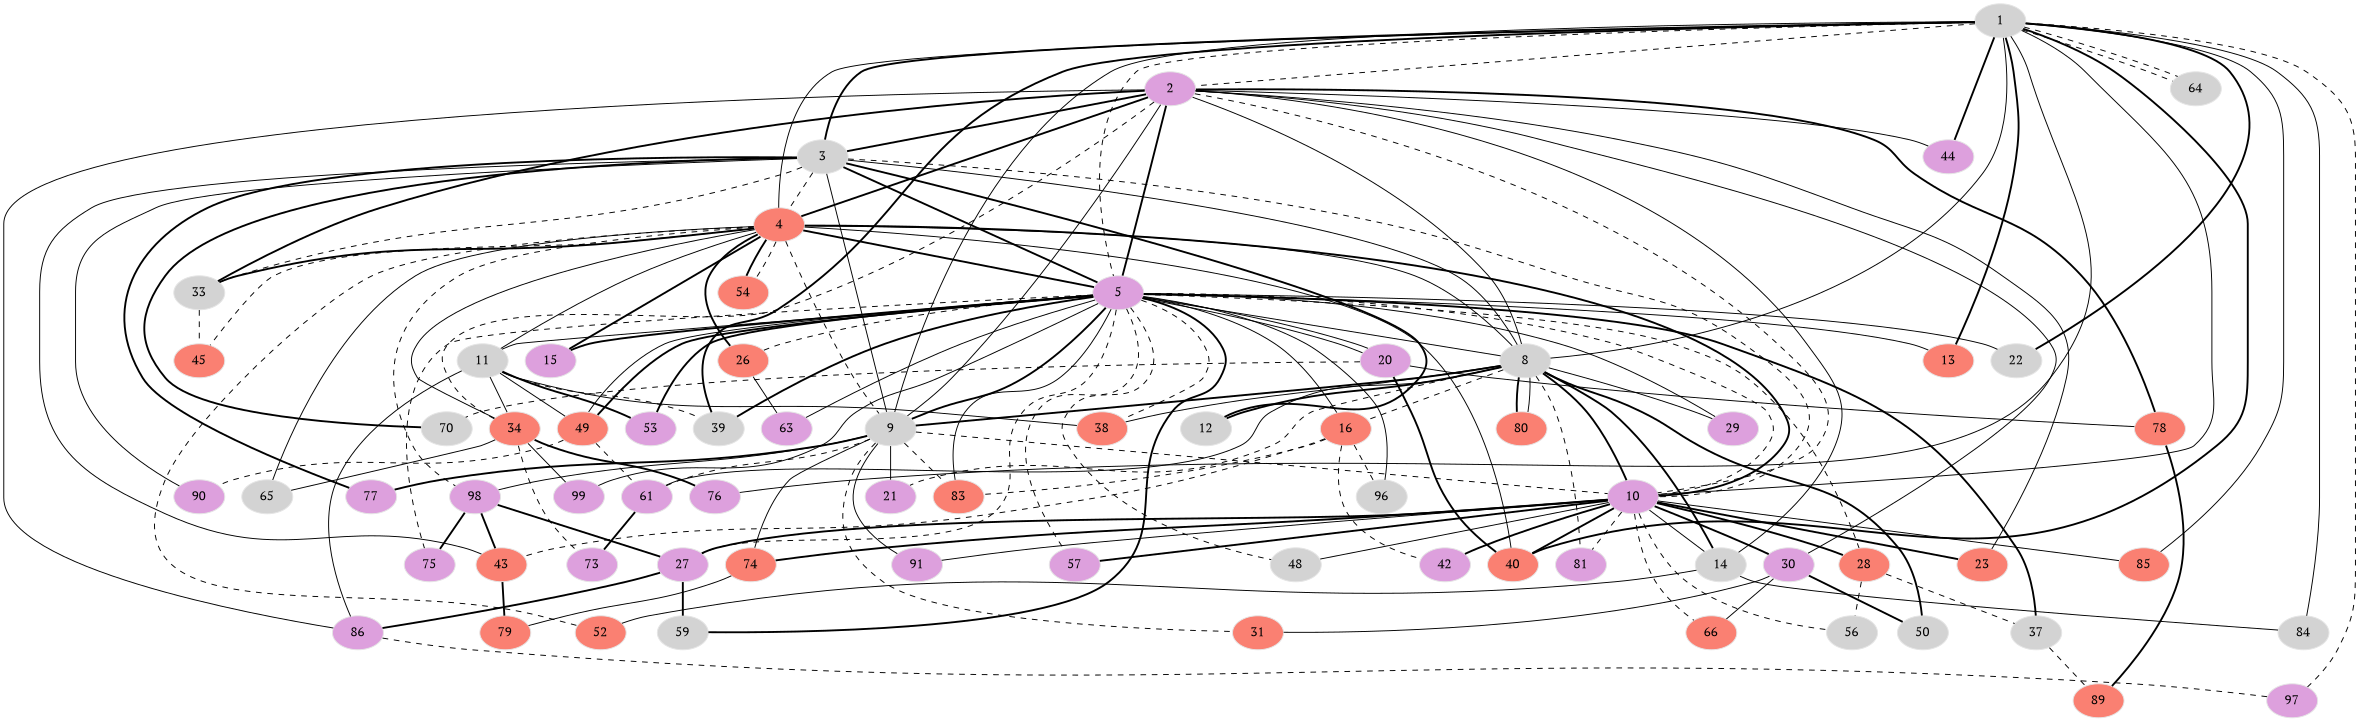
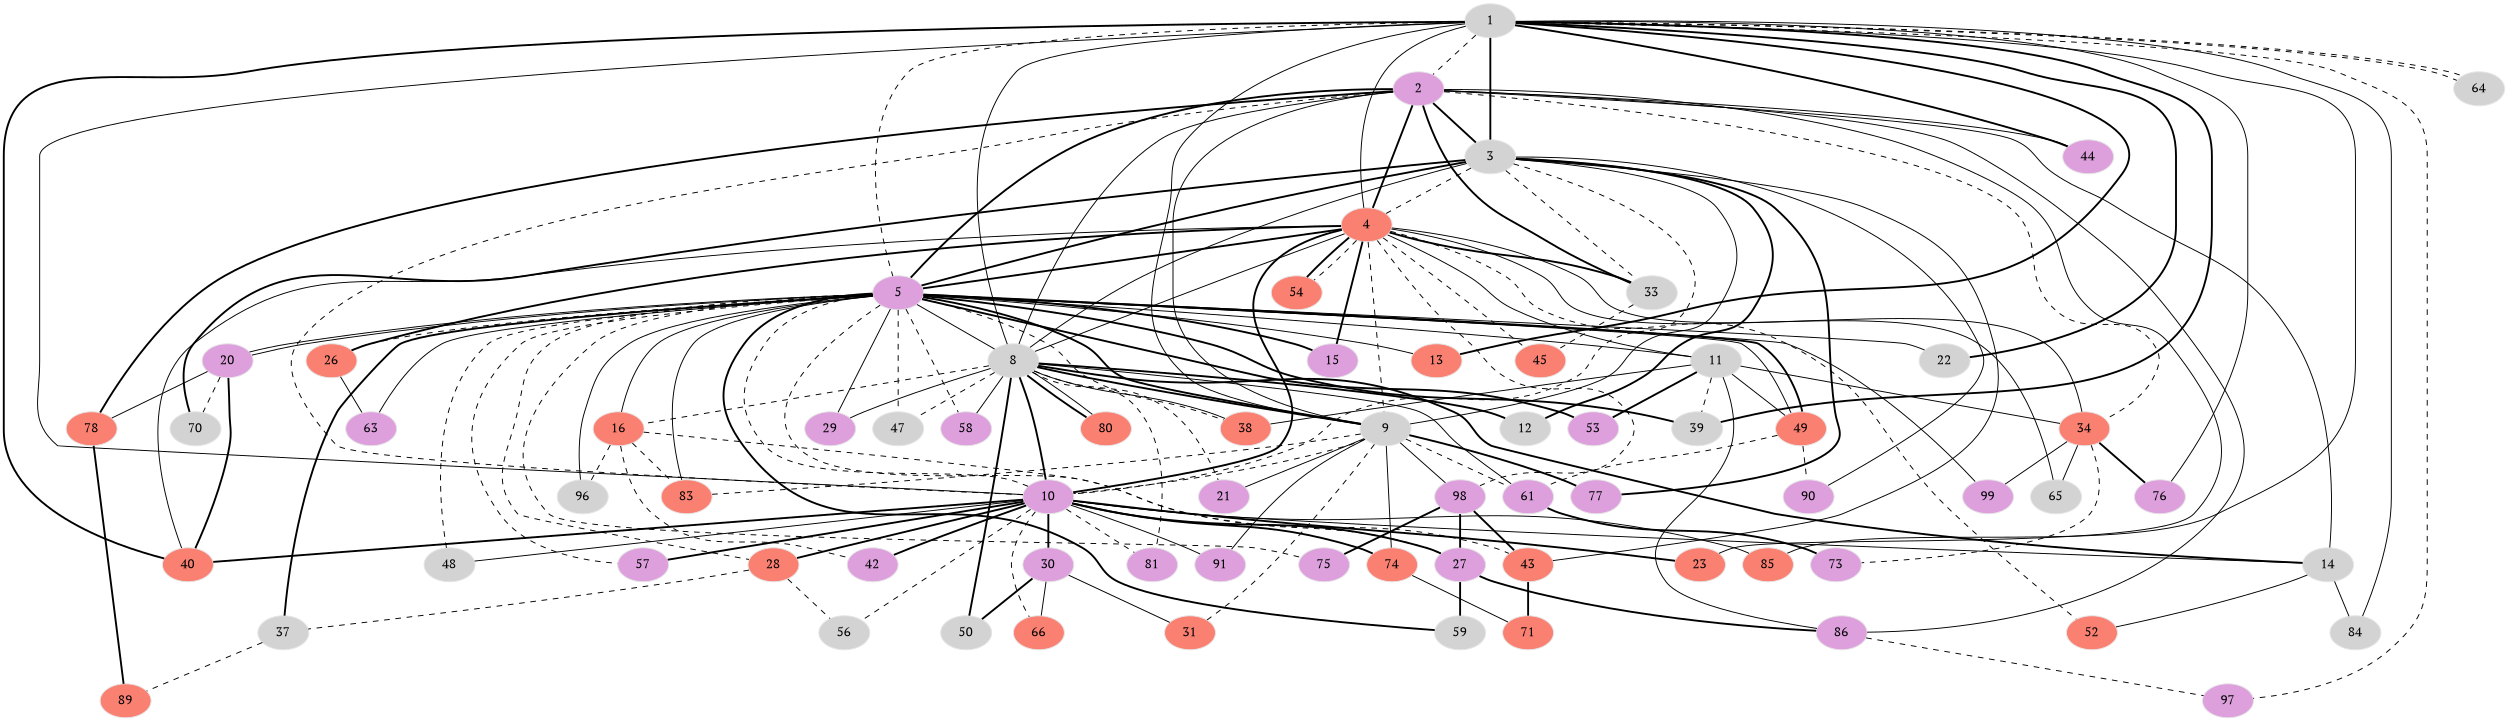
  graph {
    fontname="PT Serif"
    node [color=gray90 fillcolor=plum fontname="PT Serif" style=filled]
    edge [fontname="PT Serif" style=solid]
    1 [fillcolor=lightgrey super="+72"]
    2 [super="+41"]
    3 [fillcolor=lightgrey super="+92"]
    4 [fillcolor=salmon super="+7"]
    5 [super="+6"]
    8 [fillcolor=lightgrey super="+17"]
    9 [fillcolor=lightgrey super="+25"]
    10 [super="+32"]
    13 [fillcolor=salmon]
    22 [fillcolor=lightgrey super="+60"]
    39 [fillcolor=lightgrey]
    40 [fillcolor=salmon super="+46"]
    44
    64 [fillcolor=lightgrey]
    76
    84 [fillcolor=lightgrey]
    85 [fillcolor=salmon]
    97
    14 [fillcolor=lightgrey super="+94"]
    23 [fillcolor=salmon]
    30
    33 [fillcolor=lightgrey super="+36"]
    34 [fillcolor=salmon super="+51"]
    78 [fillcolor=salmon]
    86 [super="+93"]
    12 [fillcolor=lightgrey]
    43 [fillcolor=salmon super="+55"]
    70 [fillcolor=lightgrey]
    77
    90
    11 [fillcolor=lightgrey super="+88"]
    15
    n33 [label=98 super="+24"]
    26 [fillcolor=salmon super="+69"]
    45 [fillcolor=salmon]
    52 [fillcolor=salmon]
    54 [fillcolor=salmon]
    65 [fillcolor=lightgrey]
    16 [fillcolor=salmon super="+19"]
    20 [super="+82"]
    27 [super="+35"]
    28 [fillcolor=salmon]
    29
    37 [fillcolor=lightgrey]
    38 [fillcolor=salmon super="+62"]
+   47 [fillcolor=lightgrey]
    48 [fillcolor=lightgrey]
    49 [fillcolor=salmon super="+67"]
    53
    57
+   58
    59 [fillcolor=lightgrey super="+68"]
    63 [super="+98"]
    75
    83 [fillcolor=salmon super="+87"]
    96 [fillcolor=lightgrey]
    99
    21
    50 [fillcolor=lightgrey]
    61 [super="+71"]
    80 [fillcolor=salmon]
    81
    31 [fillcolor=salmon]
    74 [fillcolor=salmon]
    91
    42 [super="+95"]
    56 [fillcolor=lightgrey]
    66 [fillcolor=salmon]
    73
    89 [fillcolor=salmon]
-   79 [fillcolor=salmon]
+   79 [fillcolor=salmon label=71]
    1 -- 2 [style=dashed]
    1 -- 3 [style=bold]
    1 -- 4 [weight=2]
    1 -- 5 [style=dashed weight=2]
    1 -- 8 [weight=2]
    1 -- 9
    1 -- 10
    1 -- 13 [style=bold]
    1 -- 22 [style=bold]
    1 -- 39 [style=bold]
    1 -- 40 [style=bold]
    1 -- 44 [style=bold]
    1 -- 64 [style=dashed]
    1 -- 64 [style=dashed]
    1 -- 76
    1 -- 84
    1 -- 85
    1 -- 97 [style=dashed]
    2 -- 3 [style=bold]
    2 -- 4 [style=bold weight=2]
    2 -- 5 [style=bold weight=3]
    2 -- 8
    2 -- 9
    2 -- 10 [style=dashed]
    2 -- 44
    2 -- 14
    2 -- 23
-   2 -- 30
    2 -- 33 [style=bold]
    2 -- 34 [style=dashed]
    2 -- 78 [style=bold]
    2 -- 86
    3 -- 4 [style=dashed weight=2]
    3 -- 5 [style=bold weight=3]
    3 -- 8
    3 -- 9
    3 -- 10 [style=dashed]
    3 -- 33 [style=dashed]
    3 -- 12 [style=bold]
    3 -- 43
    3 -- 70 [style=bold]
    3 -- 77 [style=bold]
    3 -- 90
    4 -- 5 [style=bold weight=4]
    4 -- 8 [weight=2]
    4 -- 9 [style=dashed weight=2]
    4 -- 10 [style=bold weight=3]
    4 -- 40
    4 -- 33 [style=bold]
    4 -- 34
    4 -- 11
    4 -- 15 [style=bold]
    4 -- n33 [style=dashed weight=2]
    4 -- 26 [style=bold]
    4 -- 45 [style=dashed]
    4 -- 52 [style=dashed]
    4 -- 54 [style=bold]
    4 -- 54 [style=dashed]
    4 -- 65
    5 -- 8 [weight=2]
    5 -- 9 [style=bold weight=3]
    5 -- 10 [style=dashed weight=2]
    5 -- 13
    5 -- 22 [weight=2]
    5 -- 39 [style=bold]
    5 -- 11
    5 -- 15 [style=bold]
    5 -- 26 [style=dashed weight=2]
    5 -- 16 [weight=2]
    5 -- 20
    5 -- 20
    5 -- 27 [style=dashed]
    5 -- 28 [style=dashed]
    5 -- 29
    5 -- 37 [style=bold]
    5 -- 38 [style=dashed]
+   5 -- 47 [style=dashed]
    5 -- 48 [style=dashed]
    5 -- 49
    5 -- 49 [style=bold]
    5 -- 53 [style=bold]
    5 -- 57 [style=dashed]
+   5 -- 58 [style=dashed]
    5 -- 59 [style=bold]
    5 -- 63 [weight=2]
    5 -- 75 [style=dashed]
    5 -- 83
    5 -- 96
    5 -- 99
    8 -- 9 [style=bold]
    8 -- 10 [style=bold]
    8 -- 14 [style=bold]
    8 -- 12 [style=bold weight=2]
    8 -- 16 [style=dashed]
    8 -- 29
    8 -- 38
+   8 -- 47 [style=dashed]
+   8 -- 58
    8 -- 21 [style=dashed]
    8 -- 50 [style=bold]
    8 -- 61
    8 -- 80 [style=bold]
    8 -- 80
    8 -- 81 [style=dashed]
    9 -- 10 [style=dashed]
    9 -- 77 [style=bold]
    9 -- n33
    9 -- 83 [style=dashed]
    9 -- 21
    9 -- 61 [style=dashed]
    9 -- 31 [style=dashed]
    9 -- 74
    9 -- 91
    10 -- 40 [style=bold]
    10 -- 85
    10 -- 14
    10 -- 23 [style=bold]
    10 -- 30 [style=bold]
    10 -- 27 [style=bold]
    10 -- 28 [style=bold]
    10 -- 48
    10 -- 57 [style=bold]
    10 -- 81 [style=dashed]
    10 -- 74 [style=bold]
    10 -- 91
    10 -- 42 [style=bold weight=2]
    10 -- 56 [style=dashed]
    10 -- 66 [style=dashed]
    14 -- 84
    14 -- 52
    30 -- 50 [style=bold]
    30 -- 31
    30 -- 66
    33 -- 45 [style=dashed]
    34 -- 76 [style=bold]
    34 -- 65
    34 -- 99
    34 -- 73 [style=dashed]
    78 -- 89 [style=bold]
    86 -- 97 [style=dashed]
    43 -- 79 [style=bold]
    11 -- 39 [style=dashed]
    11 -- 34
    11 -- 86
    11 -- 38
    11 -- 49
    11 -- 53 [style=bold]
    n33 -- 43 [style=bold]
    n33 -- 27 [style=bold]
    n33 -- 75 [style=bold]
    26 -- 63
    16 -- 43 [style=dashed]
    16 -- 83 [style=dashed]
    16 -- 96 [style=dashed]
    16 -- 42 [style=dashed]
    20 -- 40 [style=bold]
    20 -- 78
    20 -- 70 [style=dashed]
    27 -- 86 [style=bold]
    27 -- 59 [style=bold weight=2]
    28 -- 37 [style=dashed]
    28 -- 56 [style=dashed]
    37 -- 89 [style=dashed]
    49 -- 90 [style=dashed]
    49 -- 61 [style=dashed]
    61 -- 73 [style=bold]
    74 -- 79
  }
